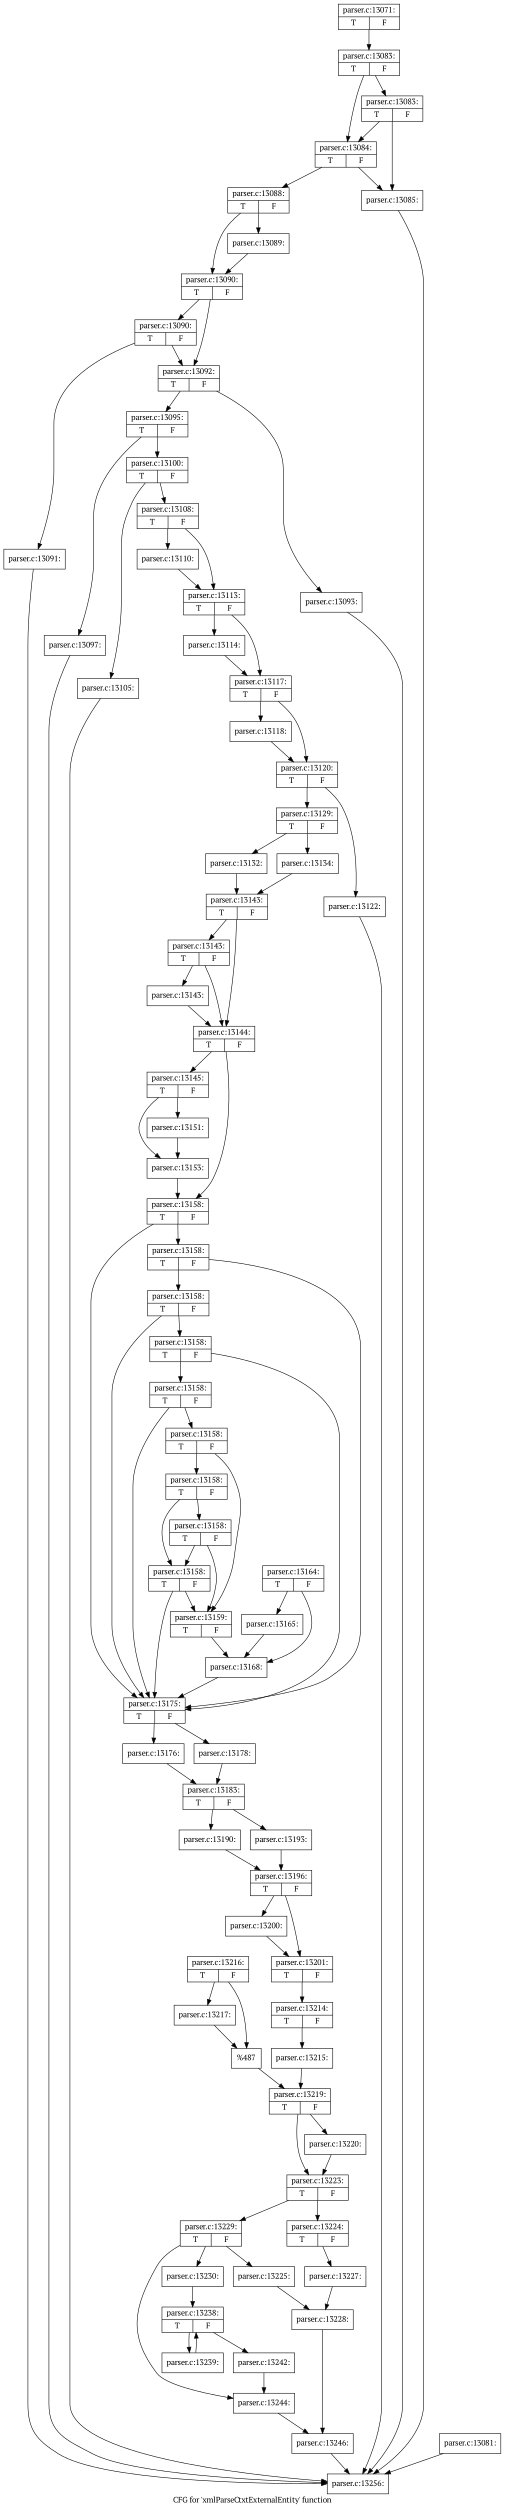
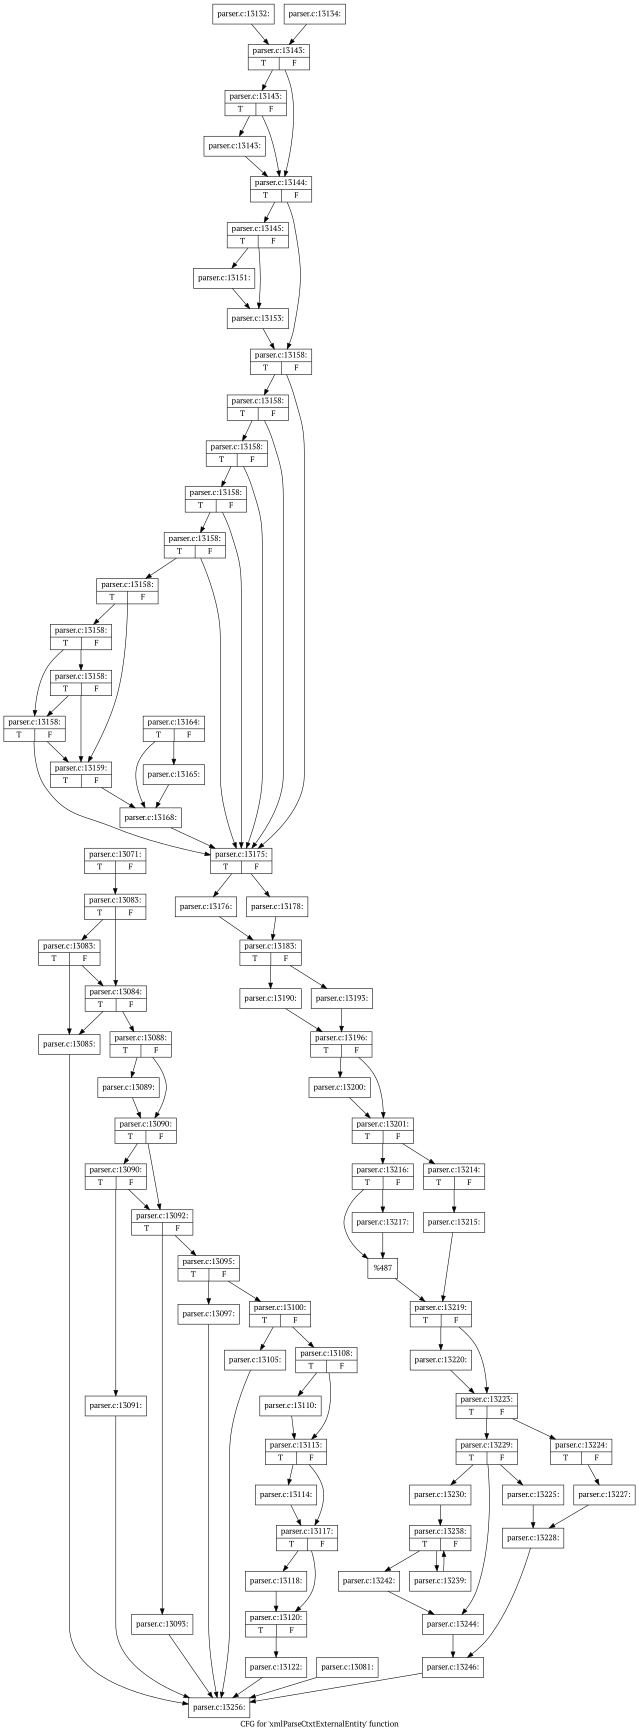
  digraph {
    fontname="PT Serif"
    label="CFG for 'xmlParseCtxtExternalEntity' function"
    node [fontname="PT Serif" shape=record]
    edge [fontname="PT Serif"]
    n1 [label="{parser.c:13071:|{<s0>T|<s1>F}}"]
    n2 [label="{parser.c:13083:|{<s0>T|<s1>F}}"]
    n3 [label="{parser.c:13081:}"]
    n4 [label="{parser.c:13256:}"]
    n5 [label="{parser.c:13083:|{<s0>T|<s1>F}}"]
    n6 [label="{parser.c:13084:|{<s0>T|<s1>F}}"]
    n7 [label="{parser.c:13085:}"]
    n8 [label="{parser.c:13088:|{<s0>T|<s1>F}}"]
    n9 [label="{parser.c:13089:}"]
    n10 [label="{parser.c:13090:|{<s0>T|<s1>F}}"]
    n11 [label="{parser.c:13090:|{<s0>T|<s1>F}}"]
    n12 [label="{parser.c:13092:|{<s0>T|<s1>F}}"]
    n13 [label="{parser.c:13091:}"]
    n14 [label="{parser.c:13093:}"]
    n15 [label="{parser.c:13095:|{<s0>T|<s1>F}}"]
    n16 [label="{parser.c:13097:}"]
    n17 [label="{parser.c:13100:|{<s0>T|<s1>F}}"]
    n18 [label="{parser.c:13105:}"]
    n19 [label="{parser.c:13108:|{<s0>T|<s1>F}}"]
    n20 [label="{parser.c:13110:}"]
    n21 [label="{parser.c:13113:|{<s0>T|<s1>F}}"]
    n22 [label="{parser.c:13114:}"]
    n23 [label="{parser.c:13117:|{<s0>T|<s1>F}}"]
    n24 [label="{parser.c:13118:}"]
    n25 [label="{parser.c:13120:|{<s0>T|<s1>F}}"]
    n26 [label="{parser.c:13122:}"]
-   n27 [label="{parser.c:13129:|{<s0>T|<s1>F}}"]
    n28 [label="{parser.c:13132:}"]
    n29 [label="{parser.c:13134:}"]
    n30 [label="{parser.c:13143:|{<s0>T|<s1>F}}"]
    n31 [label="{parser.c:13143:|{<s0>T|<s1>F}}"]
    n32 [label="{parser.c:13144:|{<s0>T|<s1>F}}"]
    n33 [label="{parser.c:13143:}"]
    n34 [label="{parser.c:13145:|{<s0>T|<s1>F}}"]
    n35 [label="{parser.c:13158:|{<s0>T|<s1>F}}"]
    n36 [label="{parser.c:13151:}"]
    n37 [label="{parser.c:13153:}"]
    n38 [label="{parser.c:13158:|{<s0>T|<s1>F}}"]
    n39 [label="{parser.c:13175:|{<s0>T|<s1>F}}"]
    n40 [label="{parser.c:13158:|{<s0>T|<s1>F}}"]
    n41 [label="{parser.c:13176:}"]
    n42 [label="{parser.c:13178:}"]
    n43 [label="{parser.c:13158:|{<s0>T|<s1>F}}"]
    n44 [label="{parser.c:13183:|{<s0>T|<s1>F}}"]
    n45 [label="{parser.c:13158:|{<s0>T|<s1>F}}"]
    n46 [label="{parser.c:13158:|{<s0>T|<s1>F}}"]
    n47 [label="{parser.c:13159:|{<s0>T|<s1>F}}"]
    n48 [label="{parser.c:13158:|{<s0>T|<s1>F}}"]
    n49 [label="{parser.c:13168:}"]
    n50 [label="{parser.c:13158:|{<s0>T|<s1>F}}"]
    n51 [label="{parser.c:13158:|{<s0>T|<s1>F}}"]
    n52 [label="{parser.c:13164:|{<s0>T|<s1>F}}"]
    n53 [label="{parser.c:13165:}"]
    n54 [label="{parser.c:13190:}"]
    n55 [label="{parser.c:13193:}"]
    n56 [label="{parser.c:13196:|{<s0>T|<s1>F}}"]
    n57 [label="{parser.c:13200:}"]
    n58 [label="{parser.c:13201:|{<s0>T|<s1>F}}"]
    n59 [label="{parser.c:13214:|{<s0>T|<s1>F}}"]
    n60 [label="{parser.c:13216:|{<s0>T|<s1>F}}"]
    n61 [label="{parser.c:13215:}"]
    n62 [label="{parser.c:13217:}"]
    n63 [label="{%487}"]
    n64 [label="{parser.c:13219:|{<s0>T|<s1>F}}"]
    n65 [label="{parser.c:13220:}"]
    n66 [label="{parser.c:13223:|{<s0>T|<s1>F}}"]
    n67 [label="{parser.c:13229:|{<s0>T|<s1>F}}"]
    n68 [label="{parser.c:13224:|{<s0>T|<s1>F}}"]
    n69 [label="{parser.c:13230:}"]
    n70 [label="{parser.c:13244:}"]
    n71 [label="{parser.c:13225:}"]
    n72 [label="{parser.c:13227:}"]
    n73 [label="{parser.c:13238:|{<s0>T|<s1>F}}"]
    n74 [label="{parser.c:13246:}"]
    n75 [label="{parser.c:13228:}"]
    n76 [label="{parser.c:13239:}"]
    n77 [label="{parser.c:13242:}"]
    n1 -> n2
    n2 -> n5
    n2 -> n6
    n3 -> n4
    n5 -> n6
    n5 -> n7
    n6 -> n7
    n6 -> n8
    n7 -> n4
    n8 -> n9
    n8 -> n10
    n9 -> n10
    n10 -> n11
    n10 -> n12
    n11 -> n12
    n11 -> n13
    n12 -> n14
    n12 -> n15
    n13 -> n4
    n14 -> n4
    n15 -> n16
    n15 -> n17
    n16 -> n4
    n17 -> n18
    n17 -> n19
    n18 -> n4
    n19 -> n20
    n19 -> n21
    n20 -> n21
    n21 -> n22
    n21 -> n23
    n22 -> n23
    n23 -> n24
    n23 -> n25
    n24 -> n25
    n25 -> n26
-   n25 -> n27
    n26 -> n4
-   n27 -> n28
-   n27 -> n29
    n28 -> n30
    n29 -> n30
    n30 -> n31
    n30 -> n32
    n31 -> n32
    n31 -> n33
    n32 -> n34
    n32 -> n35
    n33 -> n32
    n34 -> n36
    n34 -> n37
    n35 -> n38
    n35 -> n39
    n36 -> n37
    n37 -> n35
    n38 -> n39
    n38 -> n40
    n39 -> n41
    n39 -> n42
    n40 -> n39
    n40 -> n43
    n41 -> n44
    n42 -> n44
    n43 -> n39
    n43 -> n45
    n44 -> n54
    n44 -> n55
    n45 -> n39
    n45 -> n46
    n46 -> n47
    n46 -> n48
    n47 -> n49
    n48 -> n50
    n48 -> n51
    n49 -> n39
    n50 -> n47
    n50 -> n51
    n51 -> n39
    n51 -> n47
    n52 -> n49
    n52 -> n53
    n53 -> n49
    n54 -> n56
    n55 -> n56
    n56 -> n57
    n56 -> n58
    n57 -> n58
    n58 -> n59
+   n58 -> n60
    n59 -> n61
    n60 -> n62
    n60 -> n63
    n61 -> n64
    n62 -> n63
    n63 -> n64
    n64 -> n65
    n64 -> n66
    n65 -> n66
    n66 -> n67
    n66 -> n68
    n67 -> n69
    n67 -> n70
    n67 -> n71
    n68 -> n72
    n69 -> n73
    n70 -> n74
    n71 -> n75
    n72 -> n75
    n73 -> n76
    n73 -> n77
    n74 -> n4
    n75 -> n74
    n76 -> n73
    n77 -> n70
  }
